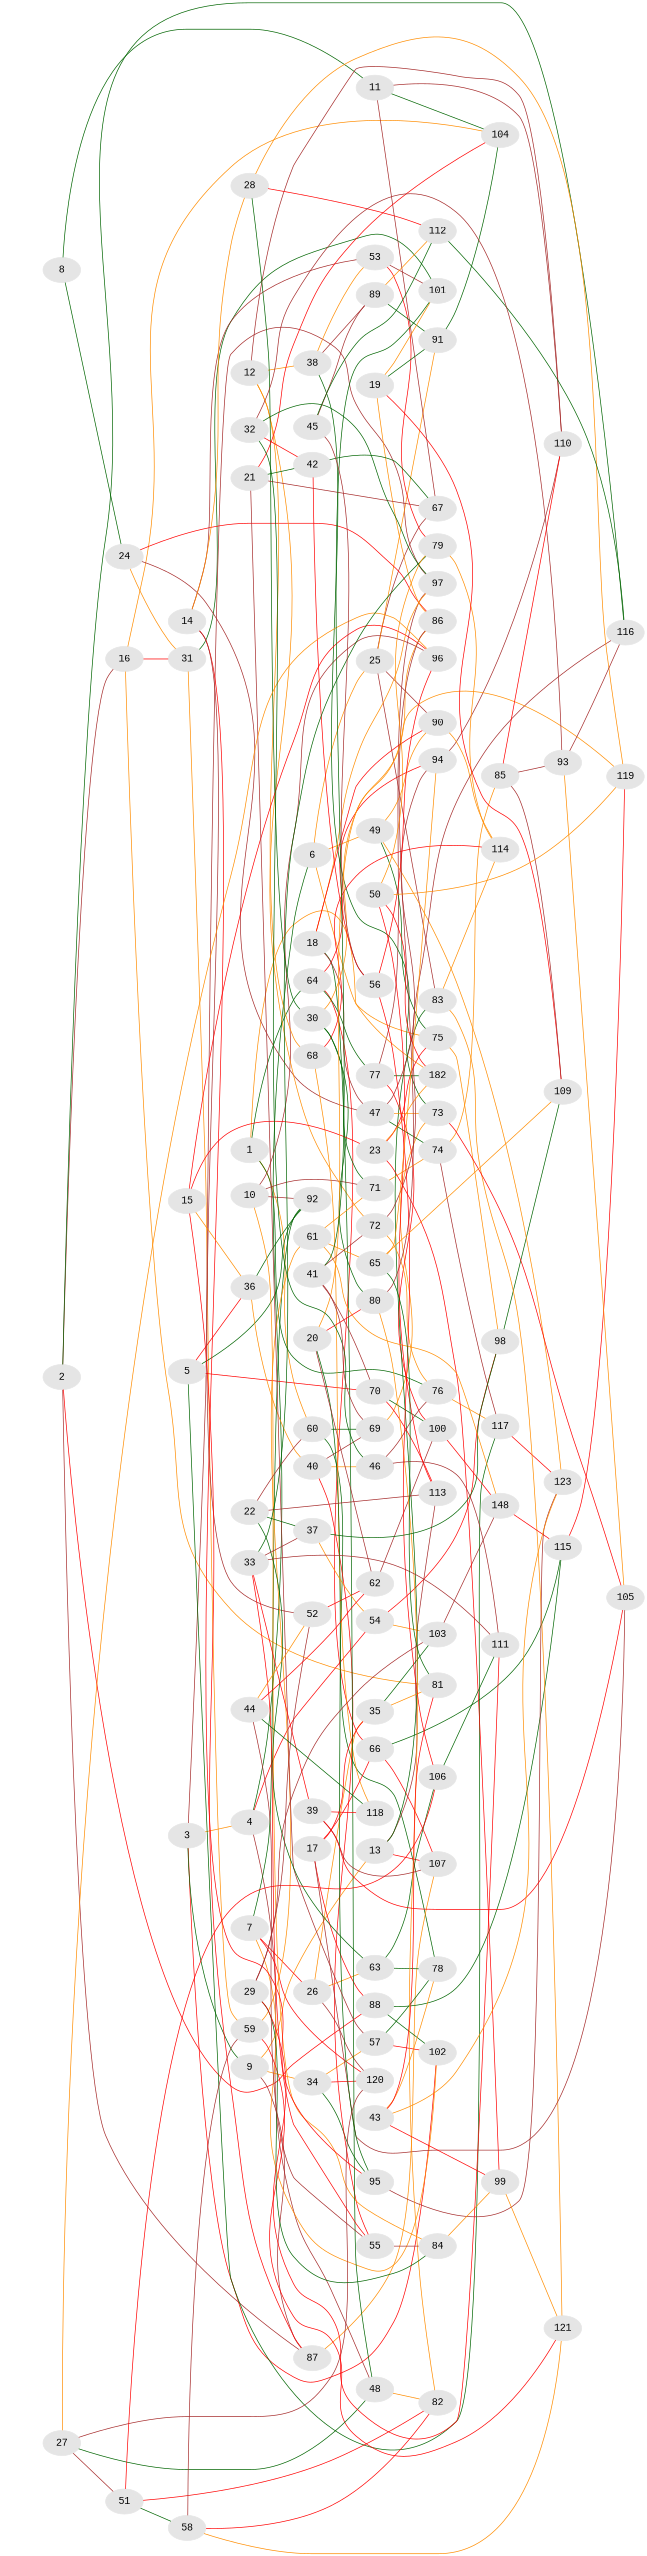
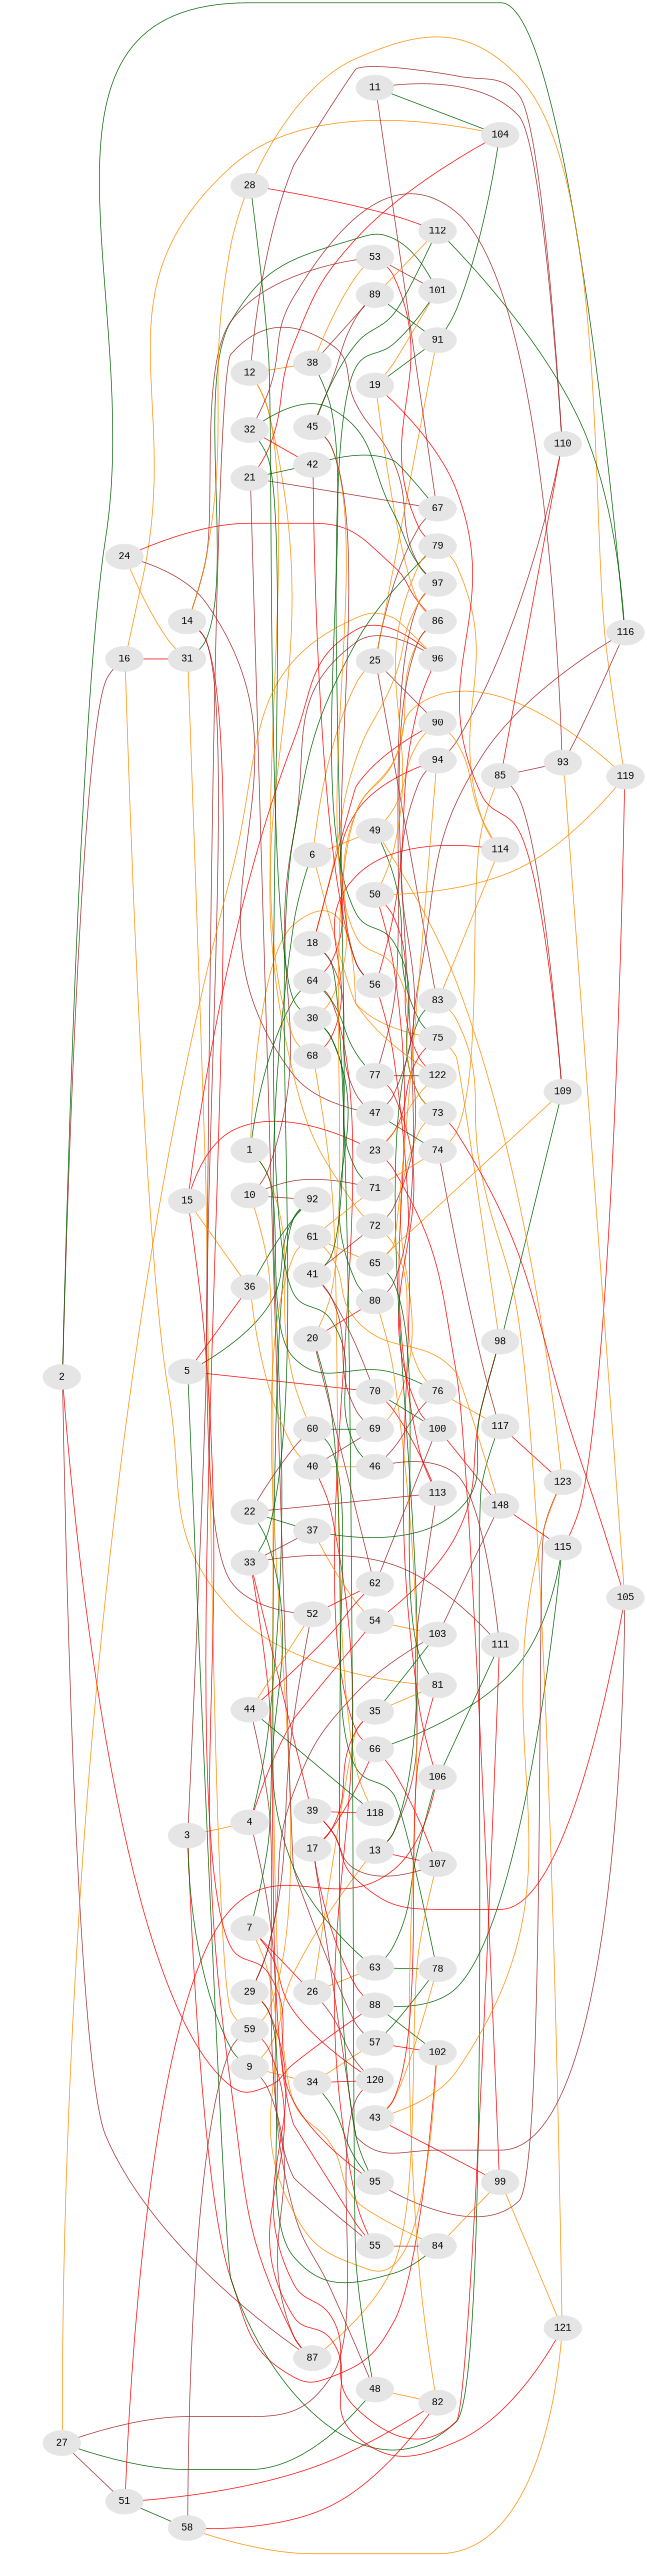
  graph {
    fontname="Liberation Mono"
    rankdir=LR
    node [color=gray90 fontname="Liberation Mono" style=filled]
    edge [color=darkorange fontname="Liberation Mono"]
    1
    60
    64
    75
    76
    69
    78
    66
    94
    77
    98
    117
    2
    16
    87
    88
    116
    104
    31
    81
    107
    102
    115
    3
    4
    9
    97
    6
    48
    54
    13
    34
    25
    49
-   122 [label=182]
+   122
    82
    103
    5
    36
    70
    92
    40
    113
    100
    123
    67
    83
    90
    91
    7
    26
    120
    35
    63
-   8
    11
    24
    110
    47
    86
    95
    57
    10
    71
    84
    96
    74
    99
    12
    38
    68
    72
    53
    73
    89
    118
    114
    121
    14
    28
    52
    30
    112
    119
    62
    101
    79
    15
    23
    59
    17
    105
    18
    19
    109
    20
    80
    21
    42
    56
    22
    37
    106
    27
    51
    58
    29
    111
    n109 [label=148]
    61
    32
    46
    93
    33
    39
    55
    41
    43
    44
    45
    85
    50
    65
    1 -- 60
    1 -- 64 [color=darkgreen]
    1 -- 75
    1 -- 76 [color=darkgreen]
    60 -- 69 [color=darkgreen]
    60 -- 78 [color=darkgreen]
    64 -- 66 [color=red]
    64 -- 94 [color=red]
    64 -- 77 [color=darkgreen]
    75 -- 98
    76 -- 117
    69 -- 73
    66 -- 107 [color=red]
    66 -- 115 [color=darkgreen]
    94 -- 110 [color=brown]
    77 -- 97 [color=brown]
    77 -- 122 [color=darkgreen]
    77 -- 100 [color=red]
    98 -- 109 [color=darkgreen]
    117 -- 123 [color=red]
    2 -- 16 [color=brown]
    2 -- 87 [color=brown]
    2 -- 88 [color=red]
    2 -- 116 [color=darkgreen]
    16 -- 104
    16 -- 31 [color=red]
    16 -- 81
    87 -- 107
    88 -- 102 [color=darkgreen]
    88 -- 115 [color=darkgreen]
    31 -- 101 [color=darkgreen]
    31 -- 59
    115 -- 119 [color=red]
    3 -- 102 [color=red]
    3 -- 4
    3 -- 9 [color=darkgreen]
    3 -- 97 [color=brown]
    4 -- 6 [color=darkgreen]
    4 -- 48 [color=brown]
    4 -- 54 [color=red]
    9 -- 87 [color=brown]
    9 -- 13
    9 -- 34
    6 -- 25
    6 -- 49
    6 -- 122
    48 -- 82
    54 -- 98 [color=red]
    54 -- 103
    13 -- 107 [color=red]
    13 -- 113 [color=brown]
    13 -- 83 [color=darkgreen]
    34 -- 120 [color=red]
    34 -- 95 [color=darkgreen]
    34 -- 57
    25 -- 67 [color=brown]
    25 -- 83 [color=brown]
    25 -- 90 [color=brown]
    25 -- 91
    49 -- 75 [color=darkgreen]
    49 -- 123
    49 -- 90
    103 -- n109 [color=brown]
    5 -- 117 [color=darkgreen]
    5 -- 36 [color=red]
    5 -- 70 [color=red]
    5 -- 92 [color=darkgreen]
    36 -- 92 [color=darkgreen]
    36 -- 40
    70 -- 113 [color=red]
    70 -- 100 [color=darkgreen]
    40 -- 69 [color=brown]
    40 -- 46
    40 -- 55 [color=red]
    100 -- n109 [color=red]
    83 -- 114
    83 -- 121
    90 -- 114
    91 -- 104 [color=darkgreen]
    7 -- 102
    7 -- 92 [color=darkgreen]
    7 -- 26 [color=red]
    7 -- 120 [color=red]
    26 -- 120 [color=brown]
    26 -- 35
    26 -- 63
    35 -- 81
    35 -- 103 [color=darkgreen]
    63 -- 78 [color=darkgreen]
    63 -- 106 [color=darkgreen]
-   8 -- 11 [color=darkgreen]
-   8 -- 24 [color=darkgreen]
    11 -- 104 [color=darkgreen]
    11 -- 67 [color=brown]
    11 -- 110 [color=brown]
    24 -- 31
    24 -- 47 [color=brown]
    24 -- 86 [color=red]
    47 -- 94 [color=brown]
    47 -- 74 [color=darkgreen]
    95 -- 123 [color=brown]
    57 -- 78 [color=darkgreen]
    57 -- 102 [color=red]
    10 -- 92 [color=brown]
    10 -- 71 [color=brown]
    10 -- 84
    10 -- 96 [color=brown]
    71 -- 74
    84 -- 99
    74 -- 117 [color=brown]
    74 -- 85
    99 -- 121
    12 -- 110 [color=brown]
    12 -- 38
    12 -- 68
    12 -- 72
    38 -- 53
    38 -- 73 [color=darkgreen]
    38 -- 89 [color=brown]
    68 -- 118
    68 -- 114 [color=red]
    72 -- 76
    72 -- 116 [color=brown]
    53 -- 101 [color=brown]
    53 -- 79 [color=red]
    73 -- 105 [color=red]
    89 -- 91 [color=darkgreen]
    89 -- 112
    14 -- 95 [color=red]
    14 -- 53 [color=brown]
    14 -- 28
    14 -- 52 [color=brown]
    28 -- 30 [color=darkgreen]
    28 -- 112 [color=red]
    28 -- 119
    52 -- 62 [color=red]
    30 -- 71 [color=darkgreen]
    30 -- 119
    30 -- 80 [color=darkgreen]
    112 -- 116 [color=darkgreen]
    62 -- 100 [color=brown]
    79 -- 114
    15 -- 87 [color=red]
    15 -- 36
    15 -- 96 [color=red]
    15 -- 23 [color=red]
    23 -- 75 [color=red]
    23 -- 122
    23 -- 99 [color=red]
    59 -- 121 [color=red]
    59 -- 61
    17 -- 66 [color=red]
    17 -- 88 [color=red]
    17 -- 35 [color=red]
    17 -- 105 [color=brown]
    18 -- 97
    18 -- 48 [color=darkgreen]
    18 -- 90 [color=red]
    18 -- 47 [color=brown]
    19 -- 91 [color=darkgreen]
    19 -- 86
    19 -- 101
    19 -- 109 [color=red]
    20 -- 86
    20 -- 95 [color=darkgreen]
    20 -- 62 [color=brown]
    20 -- 80 [color=red]
    80 -- 82
    80 -- 86 [color=brown]
    21 -- 104 [color=red]
    21 -- 67 [color=brown]
    21 -- 57 [color=brown]
    21 -- 42 [color=darkgreen]
    42 -- 67 [color=darkgreen]
    42 -- 56 [color=red]
    56 -- 96 [color=red]
    56 -- 106 [color=red]
    22 -- 60 [color=brown]
    22 -- 113 [color=brown]
    22 -- 63 [color=darkgreen]
    22 -- 37 [color=darkgreen]
    37 -- 98 [color=darkgreen]
    37 -- 54
    106 -- 111 [color=darkgreen]
    27 -- 48 [color=darkgreen]
    27 -- 120 [color=brown]
    27 -- 96
    27 -- 51 [color=brown]
    51 -- 82 [color=red]
    51 -- 106 [color=red]
    51 -- 58 [color=darkgreen]
    58 -- 82 [color=red]
    58 -- 121
    58 -- 59 [color=brown]
    29 -- 103 [color=brown]
    29 -- 84 [color=darkgreen]
    29 -- 52 [color=brown]
    29 -- 111 [color=red]
    n109 -- 115 [color=red]
    61 -- 71
    61 -- n109
    61 -- 65
    32 -- 97 [color=darkgreen]
    32 -- 42 [color=red]
    32 -- 46 [color=darkgreen]
    32 -- 93 [color=brown]
    46 -- 76 [color=brown]
    46 -- 111 [color=brown]
    93 -- 116 [color=brown]
    93 -- 105
    33 -- 79 [color=darkgreen]
    33 -- 37 [color=brown]
    33 -- 111 [color=brown]
    33 -- 39 [color=red]
    33 -- 55 [color=red]
    39 -- 107 [color=brown]
    39 -- 118 [color=red]
    39 -- 105 [color=red]
    55 -- 84 [color=brown]
    41 -- 69 [color=brown]
    41 -- 70 [color=brown]
    41 -- 72 [color=brown]
    41 -- 101 [color=darkgreen]
    43 -- 78
    43 -- 81 [color=red]
    43 -- 123
    43 -- 99 [color=red]
    44 -- 118 [color=darkgreen]
    44 -- 52
    44 -- 62 [color=red]
    44 -- 55 [color=brown]
-   47 -- 73
+   45 -- 73
    45 -- 89 [color=brown]
    45 -- 112 [color=darkgreen]
    45 -- 56 [color=brown]
    85 -- 110 [color=red]
    85 -- 109 [color=brown]
    85 -- 93 [color=brown]
    50 -- 122 [color=red]
    50 -- 113 [color=red]
    50 -- 119
    50 -- 79
    65 -- 94
    65 -- 81 [color=darkgreen]
    65 -- 109
  }
